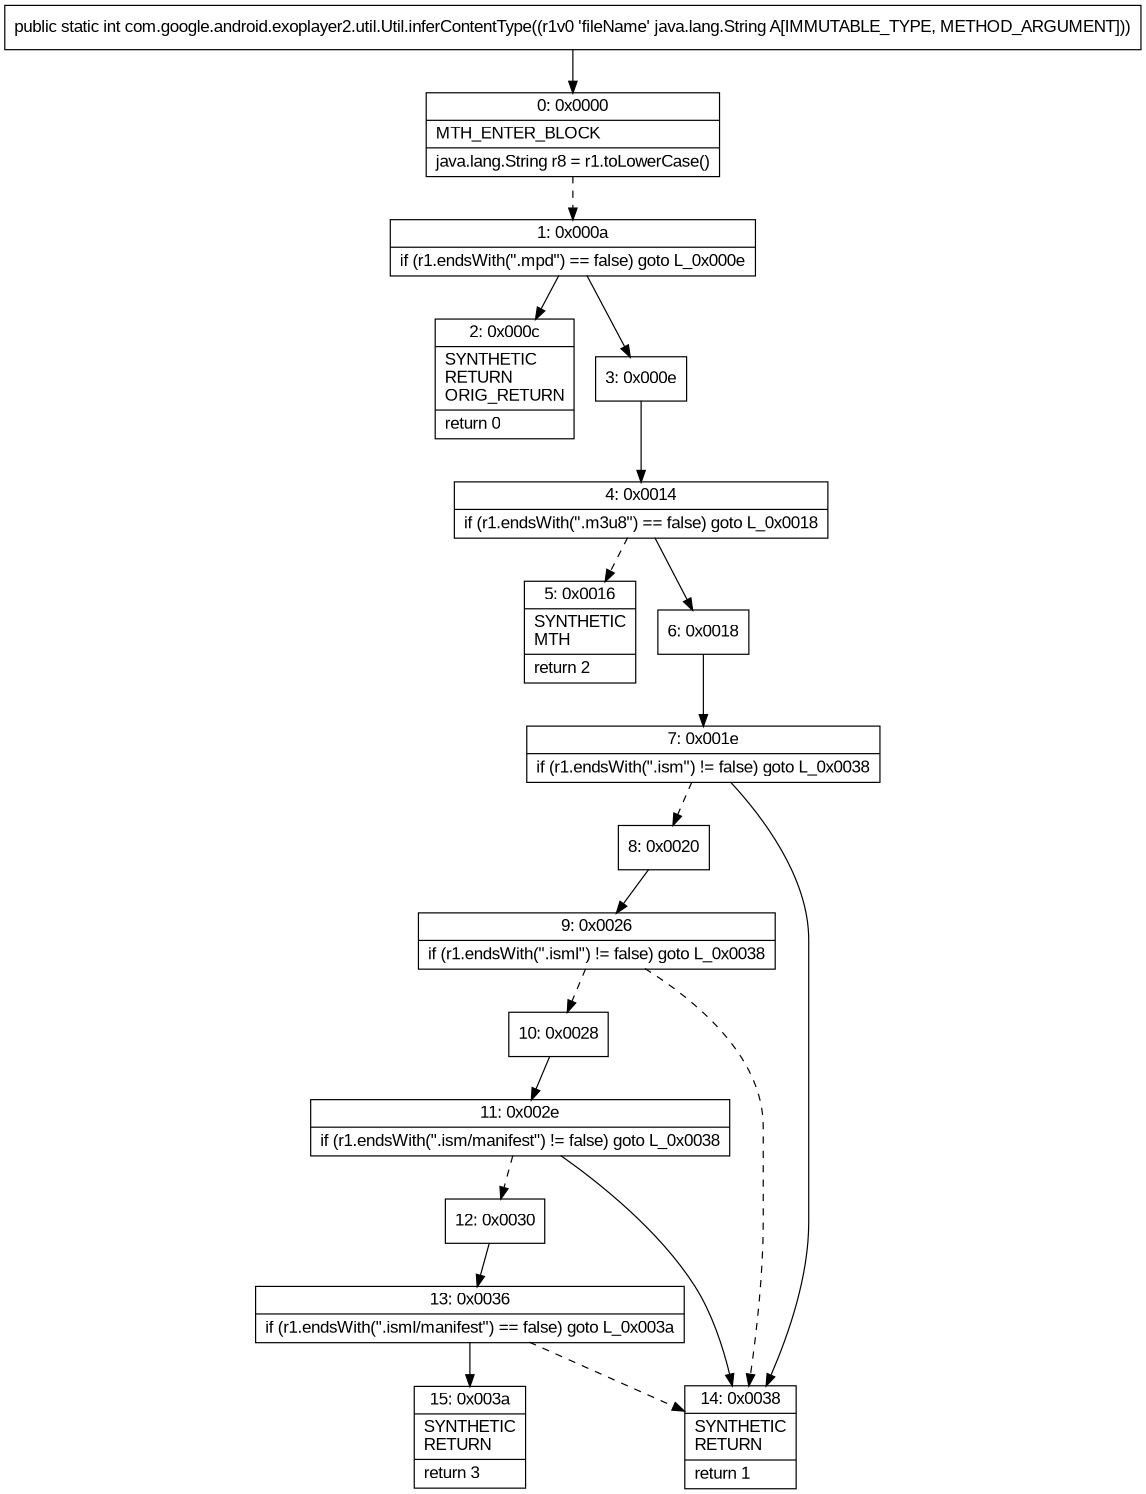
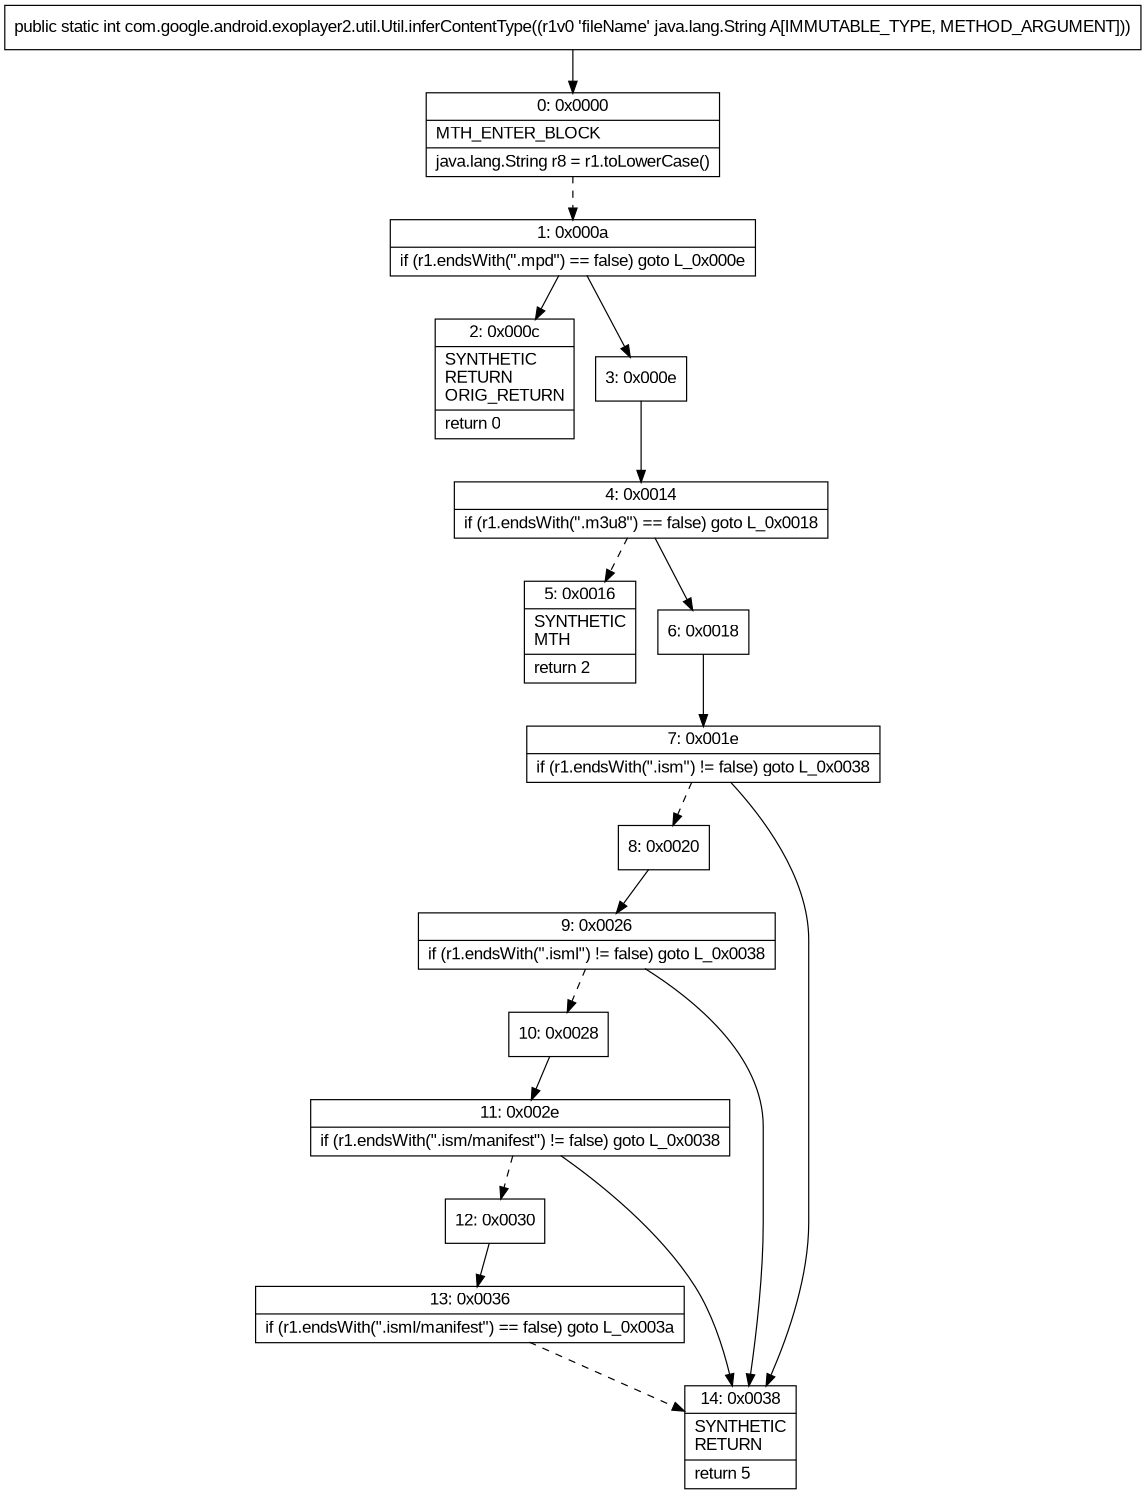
  digraph {
    fontname="Liberation Sans"
    node [fontname="Liberation Sans" shape=record]
    edge [fontname="Liberation Sans"]
    n1 [label="{0\:\ 0x0000|MTH_ENTER_BLOCK\l|java.lang.String r8 = r1.toLowerCase()\l}"]
    n2 [label="{1\:\ 0x000a|if (r1.endsWith(\".mpd\") == false) goto L_0x000e\l}"]
    n3 [label="{2\:\ 0x000c|SYNTHETIC\lRETURN\lORIG_RETURN\l|return 0\l}"]
    n4 [label="{3\:\ 0x000e}"]
    n5 [label="{4\:\ 0x0014|if (r1.endsWith(\".m3u8\") == false) goto L_0x0018\l}"]
    n6 [label="{5\:\ 0x0016|SYNTHETIC\lMTH\l|return 2\l}"]
    n7 [label="{6\:\ 0x0018}"]
    n8 [label="{7\:\ 0x001e|if (r1.endsWith(\".ism\") != false) goto L_0x0038\l}"]
    n9 [label="{8\:\ 0x0020}"]
-   n10 [label="{14\:\ 0x0038|SYNTHETIC\lRETURN\l|return 1\l}"]
+   n10 [label="{14\:\ 0x0038|SYNTHETIC\lRETURN\l|return 5\l}"]
    n11 [label="{9\:\ 0x0026|if (r1.endsWith(\".isml\") != false) goto L_0x0038\l}"]
    n12 [label="{10\:\ 0x0028}"]
    n13 [label="{11\:\ 0x002e|if (r1.endsWith(\".ism\/manifest\") != false) goto L_0x0038\l}"]
    n14 [label="{12\:\ 0x0030}"]
    n15 [label="{13\:\ 0x0036|if (r1.endsWith(\".isml\/manifest\") == false) goto L_0x003a\l}"]
-   n16 [label="{15\:\ 0x003a|SYNTHETIC\lRETURN\l|return 3\l}"]
    n17 [label="{public static int com.google.android.exoplayer2.util.Util.inferContentType((r1v0 'fileName' java.lang.String A[IMMUTABLE_TYPE, METHOD_ARGUMENT])) }"]
    n1 -> n2 [style=dashed]
    n2 -> n3 [style=solid]
    n2 -> n4
    n4 -> n5
    n5 -> n6 [style=dashed]
    n5 -> n7
    n7 -> n8
    n8 -> n9 [style=dashed]
    n8 -> n10
    n9 -> n11
-   n11 -> n10 [style=dashed]
+   n11 -> n10
    n11 -> n12 [style=dashed]
    n12 -> n13
    n13 -> n10
    n13 -> n14 [style=dashed]
    n14 -> n15
    n15 -> n10 [style=dashed]
-   n15 -> n16
    n17 -> n1
  }
